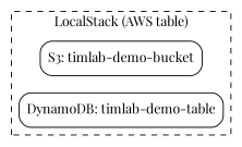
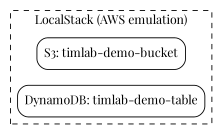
  digraph {
    rankdir=LR
    fontname="Playfair Display"
    node [shape=box style=rounded fontname="Playfair Display"]
    n1 [label="S3: timlab-demo-bucket"]
    n2 [label="DynamoDB: timlab-demo-table"]
    subgraph cluster_1 {
-     label="LocalStack (AWS table)"
+     label="LocalStack (AWS emulation)"
      style=dashed
      n1
      n2
    }
  }
